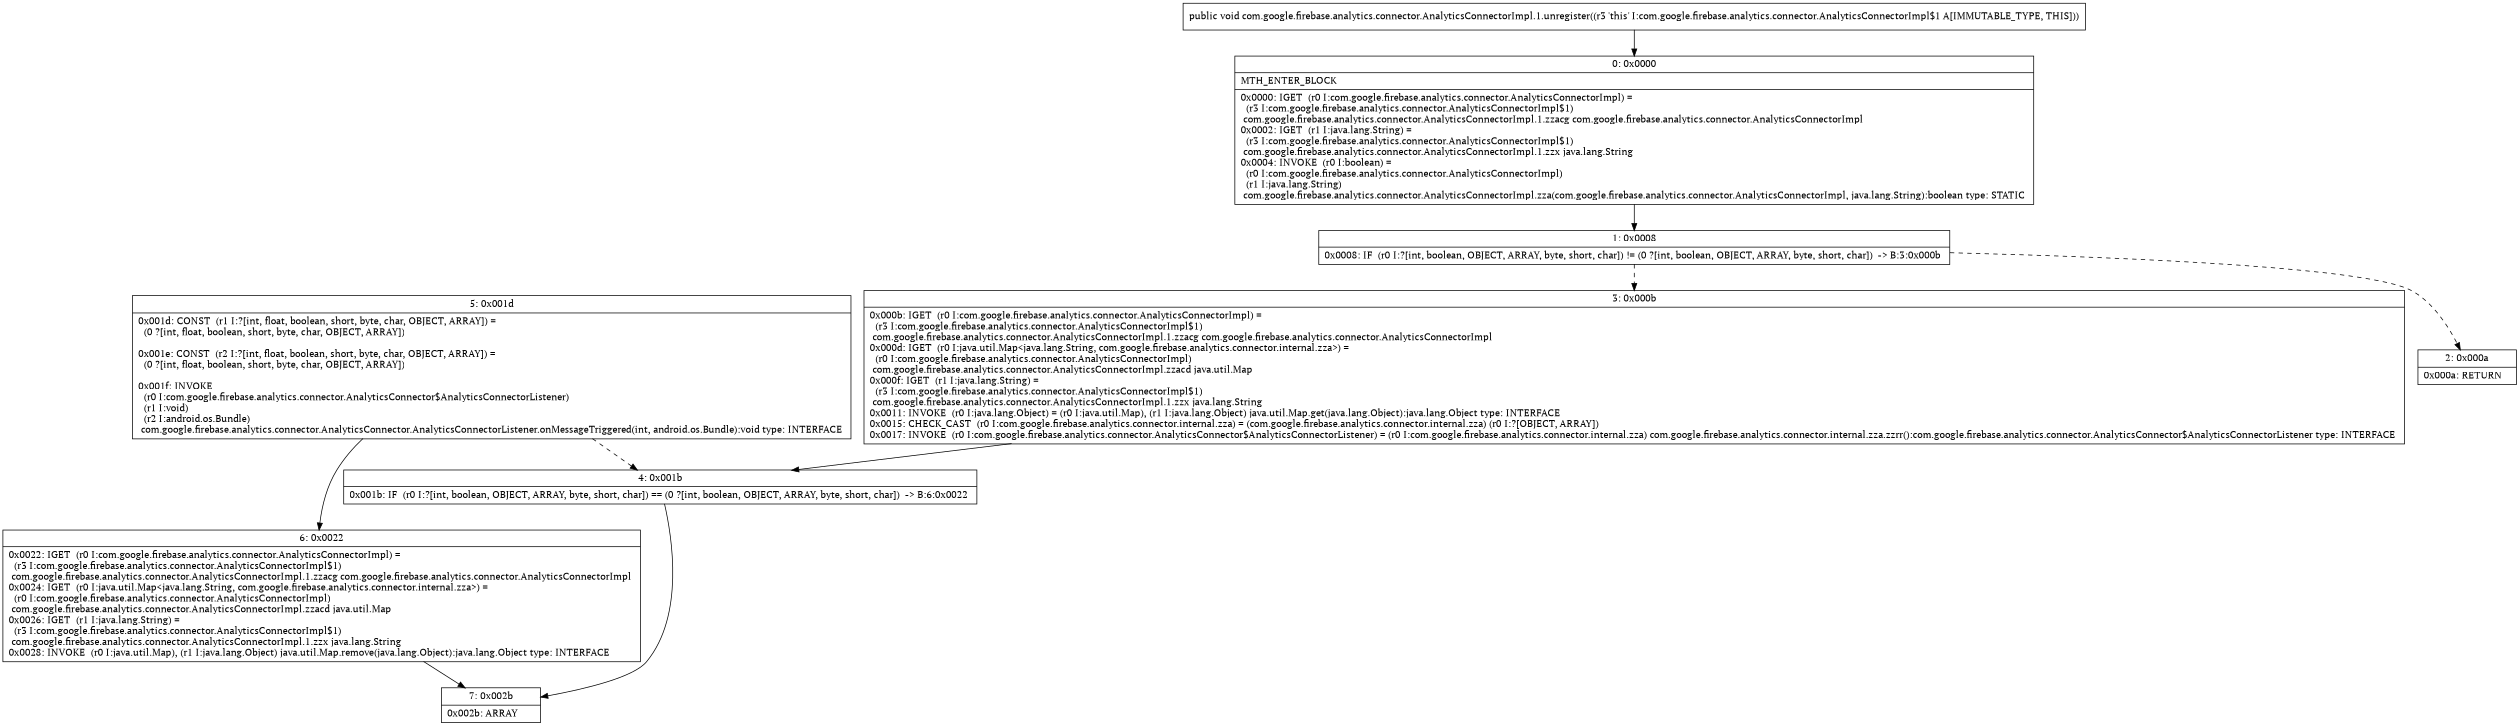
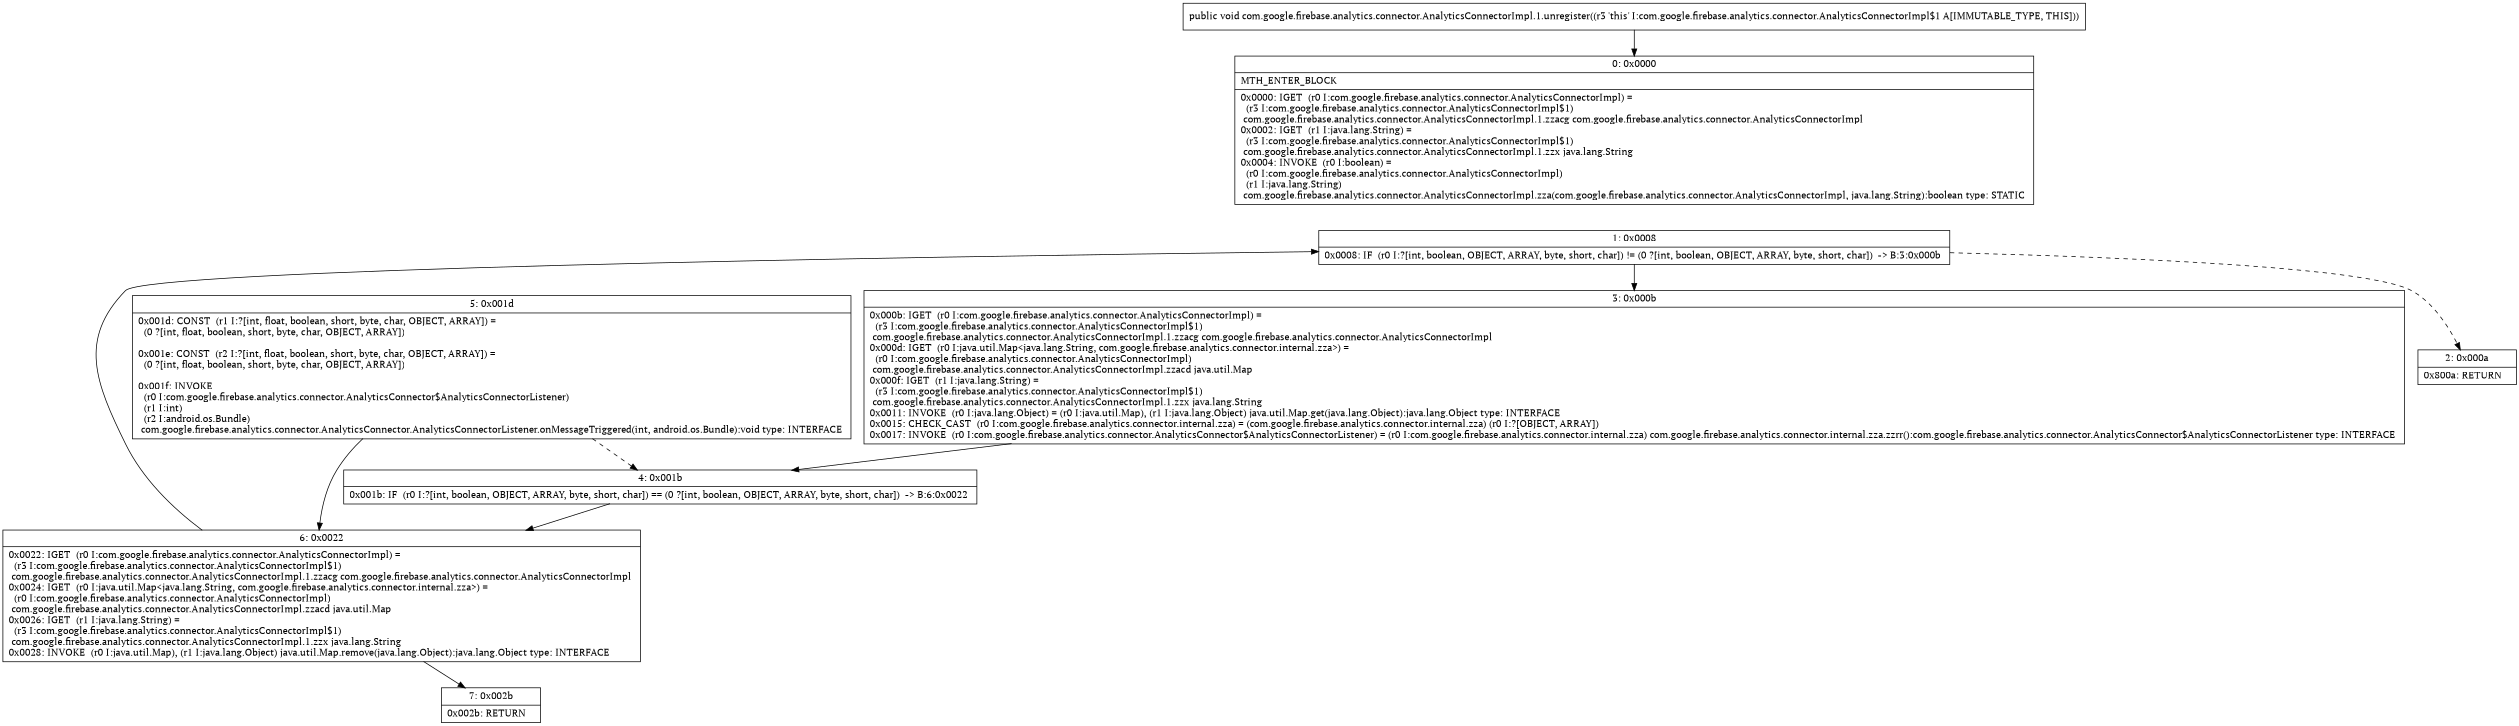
  digraph {
    fontname="PT Serif"
    node [fontname="PT Serif" shape=record]
    edge [fontname="PT Serif"]
    n1 [label="{0\:\ 0x0000|MTH_ENTER_BLOCK\l|0x0000: IGET  (r0 I:com.google.firebase.analytics.connector.AnalyticsConnectorImpl) = \l  (r3 I:com.google.firebase.analytics.connector.AnalyticsConnectorImpl$1)\l com.google.firebase.analytics.connector.AnalyticsConnectorImpl.1.zzacg com.google.firebase.analytics.connector.AnalyticsConnectorImpl \l0x0002: IGET  (r1 I:java.lang.String) = \l  (r3 I:com.google.firebase.analytics.connector.AnalyticsConnectorImpl$1)\l com.google.firebase.analytics.connector.AnalyticsConnectorImpl.1.zzx java.lang.String \l0x0004: INVOKE  (r0 I:boolean) = \l  (r0 I:com.google.firebase.analytics.connector.AnalyticsConnectorImpl)\l  (r1 I:java.lang.String)\l com.google.firebase.analytics.connector.AnalyticsConnectorImpl.zza(com.google.firebase.analytics.connector.AnalyticsConnectorImpl, java.lang.String):boolean type: STATIC \l}"]
    n2 [label="{1\:\ 0x0008|0x0008: IF  (r0 I:?[int, boolean, OBJECT, ARRAY, byte, short, char]) != (0 ?[int, boolean, OBJECT, ARRAY, byte, short, char])  \-\> B:3:0x000b \l}"]
-   n3 [label="{2\:\ 0x000a|0x000a: RETURN   \l}"]
+   n3 [label="{2\:\ 0x000a|0x800a: RETURN   \l}"]
    n4 [label="{3\:\ 0x000b|0x000b: IGET  (r0 I:com.google.firebase.analytics.connector.AnalyticsConnectorImpl) = \l  (r3 I:com.google.firebase.analytics.connector.AnalyticsConnectorImpl$1)\l com.google.firebase.analytics.connector.AnalyticsConnectorImpl.1.zzacg com.google.firebase.analytics.connector.AnalyticsConnectorImpl \l0x000d: IGET  (r0 I:java.util.Map\<java.lang.String, com.google.firebase.analytics.connector.internal.zza\>) = \l  (r0 I:com.google.firebase.analytics.connector.AnalyticsConnectorImpl)\l com.google.firebase.analytics.connector.AnalyticsConnectorImpl.zzacd java.util.Map \l0x000f: IGET  (r1 I:java.lang.String) = \l  (r3 I:com.google.firebase.analytics.connector.AnalyticsConnectorImpl$1)\l com.google.firebase.analytics.connector.AnalyticsConnectorImpl.1.zzx java.lang.String \l0x0011: INVOKE  (r0 I:java.lang.Object) = (r0 I:java.util.Map), (r1 I:java.lang.Object) java.util.Map.get(java.lang.Object):java.lang.Object type: INTERFACE \l0x0015: CHECK_CAST  (r0 I:com.google.firebase.analytics.connector.internal.zza) = (com.google.firebase.analytics.connector.internal.zza) (r0 I:?[OBJECT, ARRAY]) \l0x0017: INVOKE  (r0 I:com.google.firebase.analytics.connector.AnalyticsConnector$AnalyticsConnectorListener) = (r0 I:com.google.firebase.analytics.connector.internal.zza) com.google.firebase.analytics.connector.internal.zza.zzrr():com.google.firebase.analytics.connector.AnalyticsConnector$AnalyticsConnectorListener type: INTERFACE \l}"]
    n5 [label="{4\:\ 0x001b|0x001b: IF  (r0 I:?[int, boolean, OBJECT, ARRAY, byte, short, char]) == (0 ?[int, boolean, OBJECT, ARRAY, byte, short, char])  \-\> B:6:0x0022 \l}"]
    n6 [label="{6\:\ 0x0022|0x0022: IGET  (r0 I:com.google.firebase.analytics.connector.AnalyticsConnectorImpl) = \l  (r3 I:com.google.firebase.analytics.connector.AnalyticsConnectorImpl$1)\l com.google.firebase.analytics.connector.AnalyticsConnectorImpl.1.zzacg com.google.firebase.analytics.connector.AnalyticsConnectorImpl \l0x0024: IGET  (r0 I:java.util.Map\<java.lang.String, com.google.firebase.analytics.connector.internal.zza\>) = \l  (r0 I:com.google.firebase.analytics.connector.AnalyticsConnectorImpl)\l com.google.firebase.analytics.connector.AnalyticsConnectorImpl.zzacd java.util.Map \l0x0026: IGET  (r1 I:java.lang.String) = \l  (r3 I:com.google.firebase.analytics.connector.AnalyticsConnectorImpl$1)\l com.google.firebase.analytics.connector.AnalyticsConnectorImpl.1.zzx java.lang.String \l0x0028: INVOKE  (r0 I:java.util.Map), (r1 I:java.lang.Object) java.util.Map.remove(java.lang.Object):java.lang.Object type: INTERFACE \l}"]
-   n7 [label="{5\:\ 0x001d|0x001d: CONST  (r1 I:?[int, float, boolean, short, byte, char, OBJECT, ARRAY]) = \l  (0 ?[int, float, boolean, short, byte, char, OBJECT, ARRAY])\l \l0x001e: CONST  (r2 I:?[int, float, boolean, short, byte, char, OBJECT, ARRAY]) = \l  (0 ?[int, float, boolean, short, byte, char, OBJECT, ARRAY])\l \l0x001f: INVOKE  \l  (r0 I:com.google.firebase.analytics.connector.AnalyticsConnector$AnalyticsConnectorListener)\l  (r1 I:void)\l  (r2 I:android.os.Bundle)\l com.google.firebase.analytics.connector.AnalyticsConnector.AnalyticsConnectorListener.onMessageTriggered(int, android.os.Bundle):void type: INTERFACE \l}"]
-   n8 [label="{7\:\ 0x002b|0x002b: ARRAY   \l}"]
+   n7 [label="{5\:\ 0x001d|0x001d: CONST  (r1 I:?[int, float, boolean, short, byte, char, OBJECT, ARRAY]) = \l  (0 ?[int, float, boolean, short, byte, char, OBJECT, ARRAY])\l \l0x001e: CONST  (r2 I:?[int, float, boolean, short, byte, char, OBJECT, ARRAY]) = \l  (0 ?[int, float, boolean, short, byte, char, OBJECT, ARRAY])\l \l0x001f: INVOKE  \l  (r0 I:com.google.firebase.analytics.connector.AnalyticsConnector$AnalyticsConnectorListener)\l  (r1 I:int)\l  (r2 I:android.os.Bundle)\l com.google.firebase.analytics.connector.AnalyticsConnector.AnalyticsConnectorListener.onMessageTriggered(int, android.os.Bundle):void type: INTERFACE \l}"]
+   n8 [label="{7\:\ 0x002b|0x002b: RETURN   \l}"]
    n9 [label="{public void com.google.firebase.analytics.connector.AnalyticsConnectorImpl.1.unregister((r3 'this' I:com.google.firebase.analytics.connector.AnalyticsConnectorImpl$1 A[IMMUTABLE_TYPE, THIS])) }"]
-   n1 -> n2
+   n6 -> n2
    n2 -> n3 [style=dashed]
-   n2 -> n4 [style=dashed]
+   n2 -> n4
    n4 -> n5
-   n5 -> n8
+   n5 -> n6
    n6 -> n8
    n7 -> n5 [style=dashed]
    n7 -> n6
    n9 -> n1
  }
